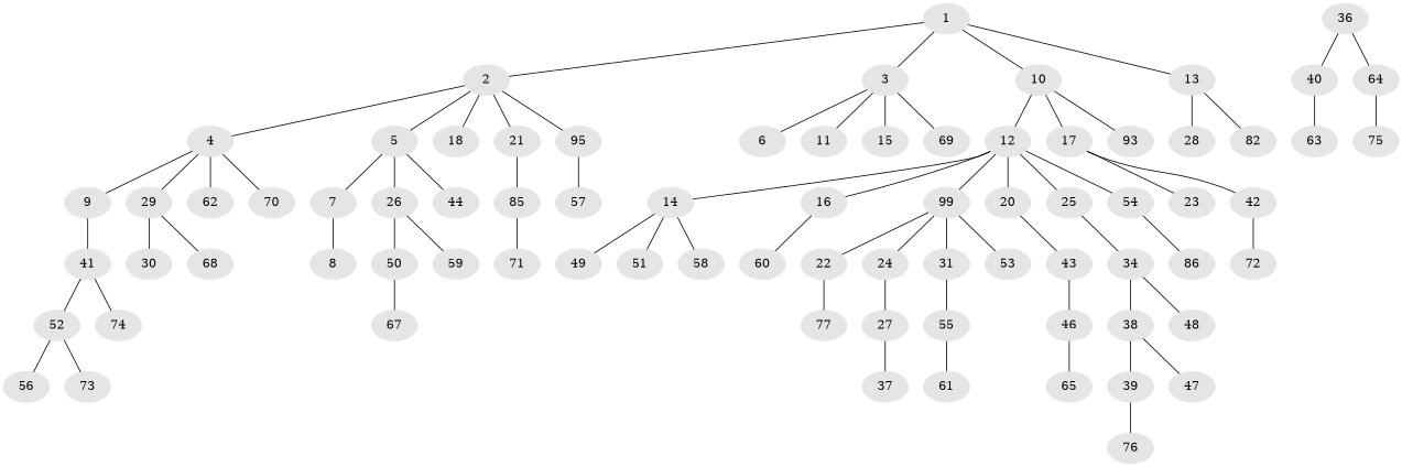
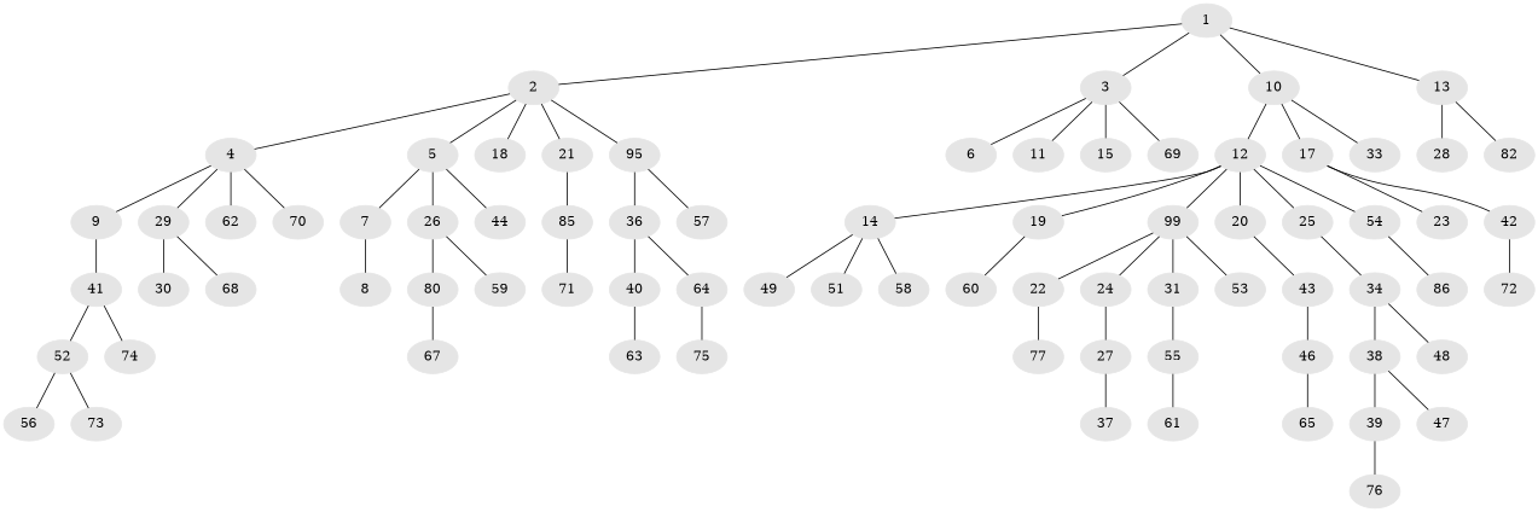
  graph {
    node [color=gray90 style=filled]
    1
    2
    3
    10
    13
    4
    5
    18
    21
    n10 [label=95]
    6
    11
    15
    69
    12
    17
-   33 [label=93]
+   33
    28
    n19 [label=82]
    9
    29
    62
    70
    7
    26
    44
    n27 [label=85]
    36
    57
    41
    30
    68
    8
-   50
+   50 [label=80]
    59
    52
    74
    14
-   16
+   16 [label=19]
    n40 [label=99]
    20
    25
    54
    23
    42
    49
    51
    58
    60
    22
    24
    31
    53
    43
    34
    n56 [label=86]
    72
    77
    27
    55
    46
    71
    37
    38
    48
    67
    61
    39
    47
    40
    64
    63
    75
    76
    56
    73
    65
    1 -- 2
    1 -- 3
    1 -- 10
    1 -- 13
    2 -- 4
    2 -- 5
    2 -- 18
    2 -- 21
    2 -- n10
    3 -- 6
    3 -- 11
    3 -- 15
    3 -- 69
    10 -- 12
    10 -- 17
    10 -- 33
    13 -- 28
    13 -- n19
    4 -- 9
    4 -- 29
    4 -- 62
    4 -- 70
    5 -- 7
    5 -- 26
    5 -- 44
    21 -- n27
+   n10 -- 36
    n10 -- 57
    12 -- 14
    12 -- 16
    12 -- n40
    12 -- 20
    12 -- 25
    12 -- 54
    17 -- 23
    17 -- 42
    9 -- 41
    29 -- 30
    29 -- 68
    7 -- 8
    26 -- 50
    26 -- 59
    n27 -- 71
    36 -- 40
    36 -- 64
    41 -- 52
    41 -- 74
    50 -- 67
    52 -- 56
    52 -- 73
    14 -- 49
    14 -- 51
    14 -- 58
    16 -- 60
    n40 -- 22
    n40 -- 24
    n40 -- 31
    n40 -- 53
    20 -- 43
    25 -- 34
    54 -- n56
    42 -- 72
    22 -- 77
    24 -- 27
    31 -- 55
    43 -- 46
    34 -- 38
    34 -- 48
    27 -- 37
    55 -- 61
    46 -- 65
    38 -- 39
    38 -- 47
    39 -- 76
    40 -- 63
    64 -- 75
  }
